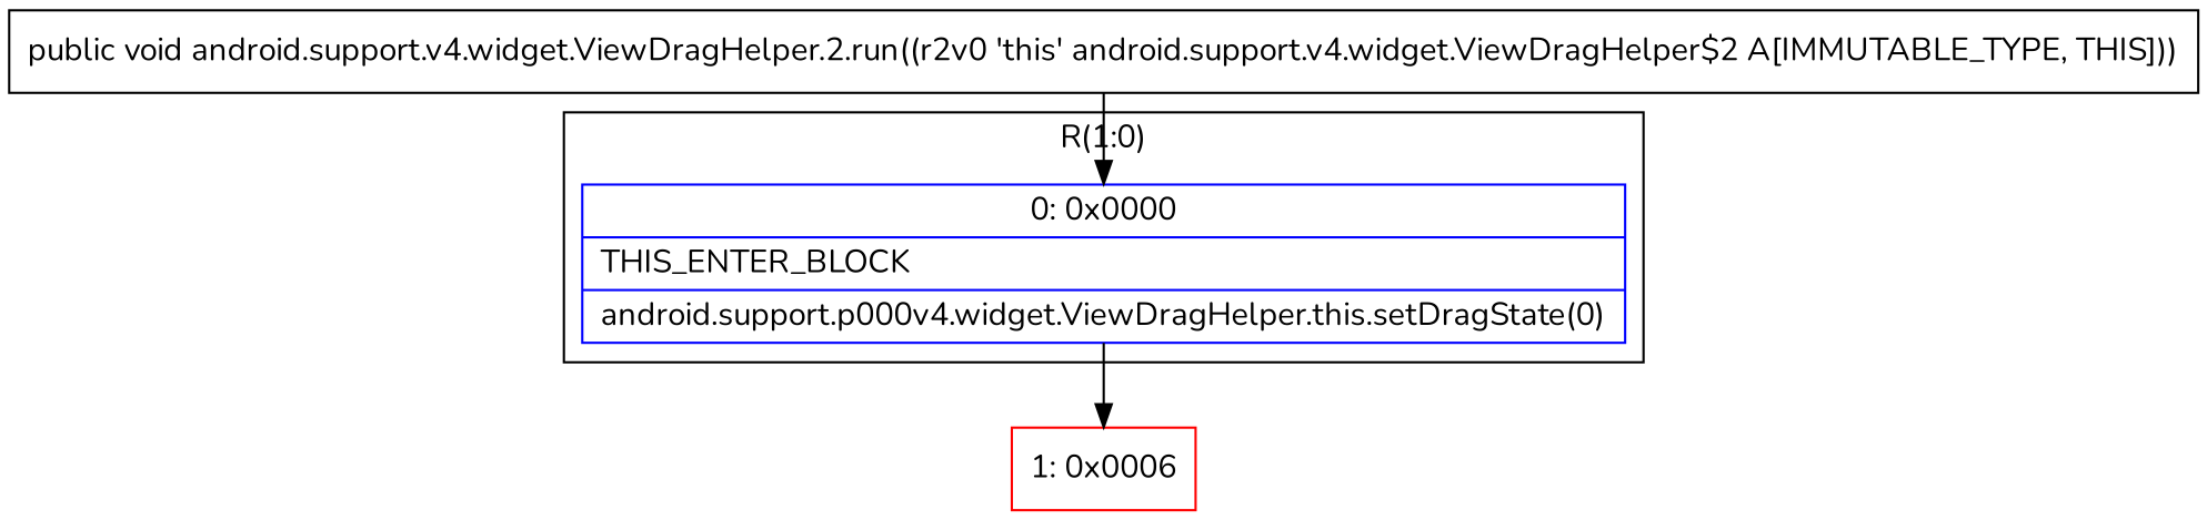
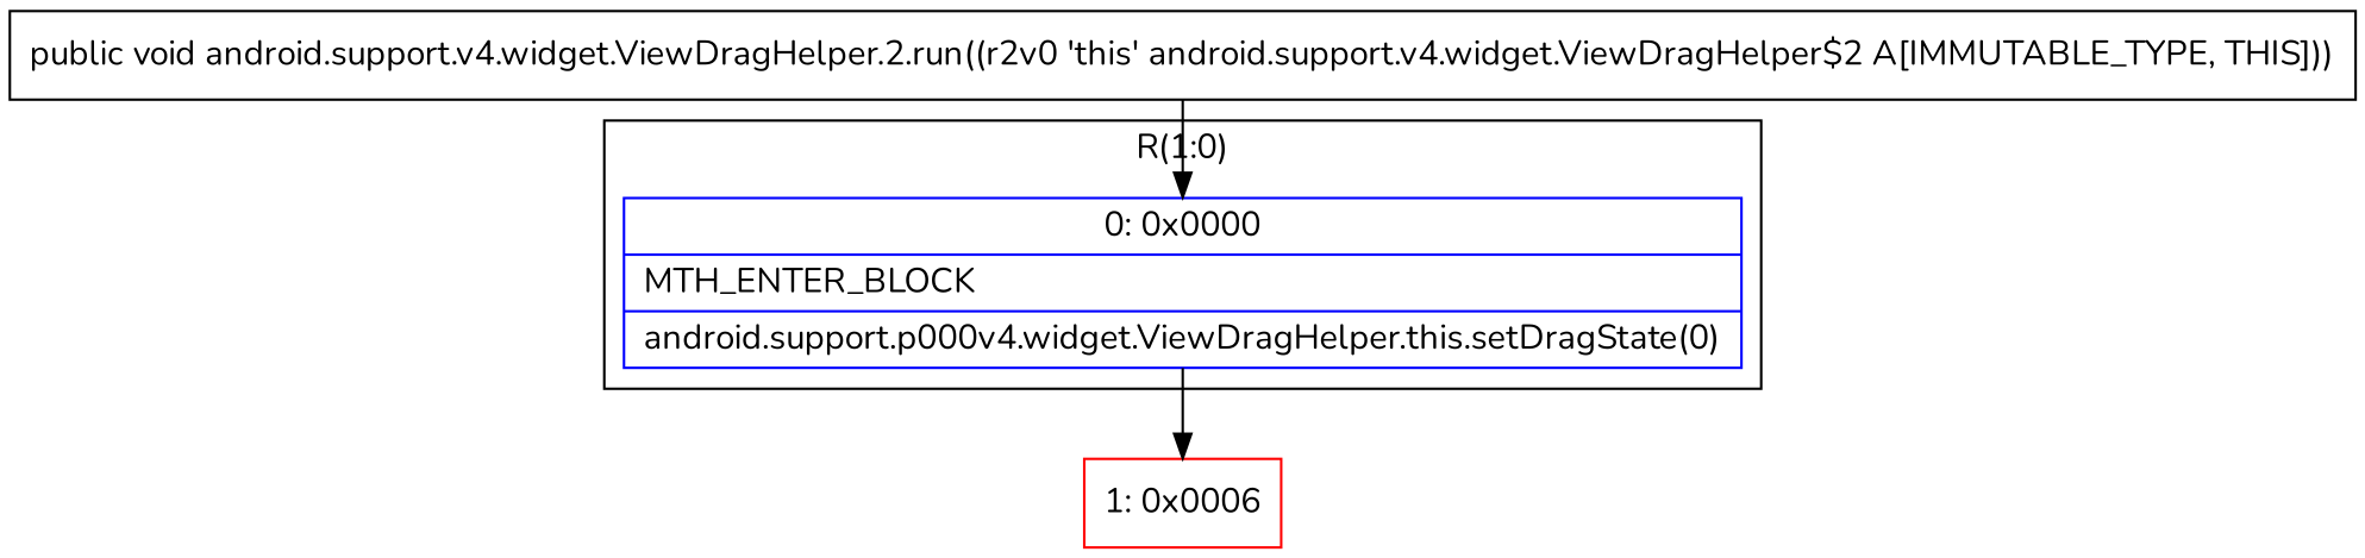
  digraph {
    fontname=Nunito
    node [shape=record fontname=Nunito]
    edge [fontname=Nunito]
-   n1 [color=blue label="{0\:\ 0x0000|THIS_ENTER_BLOCK\l|android.support.p000v4.widget.ViewDragHelper.this.setDragState(0)\l}"]
+   n1 [color=blue label="{0\:\ 0x0000|MTH_ENTER_BLOCK\l|android.support.p000v4.widget.ViewDragHelper.this.setDragState(0)\l}"]
    n2 [color=red label="{1\:\ 0x0006}"]
    n3 [label="{public void android.support.v4.widget.ViewDragHelper.2.run((r2v0 'this' android.support.v4.widget.ViewDragHelper$2 A[IMMUTABLE_TYPE, THIS])) }"]
    subgraph cluster_1 {
      label="R(1:0)"
      n1
    }
    n1 -> n2
    n3 -> n1
  }
